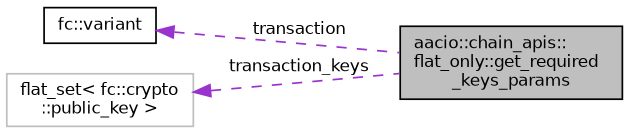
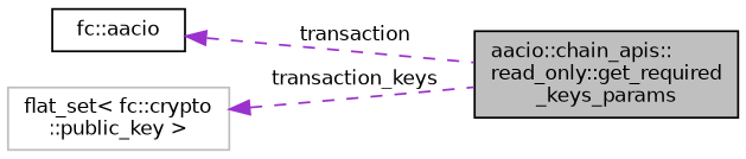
  digraph {
    rankdir=LR
    node [color=black fillcolor=white fontname=Helvetica fontsize=10 shape=record style=filled]
    edge [color=darkorchid3 dir=back fontname=Helvetica fontsize=10 labelfontname=Helvetica labelfontsize=10 style=dashed]
-   n1 [fillcolor=grey75 fontcolor=black height=0.2 label="aacio::chain_apis::\lflat_only::get_required\l_keys_params" width=0.4]
-   n2 [height=0.2 label="fc::variant" width=0.4]
+   n1 [fillcolor=grey75 fontcolor=black height=0.2 label="aacio::chain_apis::\lread_only::get_required\l_keys_params" width=0.4]
+   n2 [height=0.2 label="fc::aacio" width=0.4]
    n3 [color=grey75 height=0.2 label="flat_set\< fc::crypto\l::public_key \>" width=0.4]
    n2 -> n1 [label=" transaction"]
    n3 -> n1 [label=" transaction_keys"]
  }
